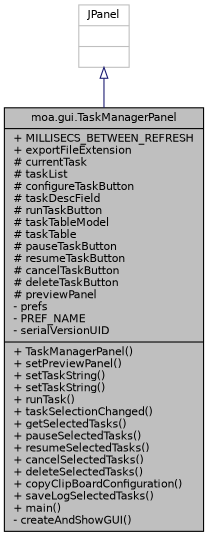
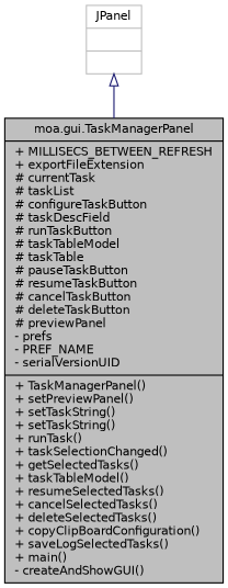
  digraph {
    node [fontname=Helvetica fontsize=10 shape=record style=filled]
-   n1 [color=black fillcolor=grey75 fontcolor=black height=0.2 label="{moa.gui.TaskManagerPanel\n|+ MILLISECS_BETWEEN_REFRESH\l+ exportFileExtension\l# currentTask\l# taskList\l# configureTaskButton\l# taskDescField\l# runTaskButton\l# taskTableModel\l# taskTable\l# pauseTaskButton\l# resumeTaskButton\l# cancelTaskButton\l# deleteTaskButton\l# previewPanel\l- prefs\l- PREF_NAME\l- serialVersionUID\l|+ TaskManagerPanel()\l+ setPreviewPanel()\l+ setTaskString()\l+ setTaskString()\l+ runTask()\l+ taskSelectionChanged()\l+ getSelectedTasks()\l+ pauseSelectedTasks()\l+ resumeSelectedTasks()\l+ cancelSelectedTasks()\l+ deleteSelectedTasks()\l+ copyClipBoardConfiguration()\l+ saveLogSelectedTasks()\l+ main()\l- createAndShowGUI()\l}" width=0.4]
+   n1 [color=black fillcolor=grey75 fontcolor=black height=0.2 label="{moa.gui.TaskManagerPanel\n|+ MILLISECS_BETWEEN_REFRESH\l+ exportFileExtension\l# currentTask\l# taskList\l# configureTaskButton\l# taskDescField\l# runTaskButton\l# taskTableModel\l# taskTable\l# pauseTaskButton\l# resumeTaskButton\l# cancelTaskButton\l# deleteTaskButton\l# previewPanel\l- prefs\l- PREF_NAME\l- serialVersionUID\l|+ TaskManagerPanel()\l+ setPreviewPanel()\l+ setTaskString()\l+ setTaskString()\l+ runTask()\l+ taskSelectionChanged()\l+ getSelectedTasks()\l+ taskTableModel()\l+ resumeSelectedTasks()\l+ cancelSelectedTasks()\l+ deleteSelectedTasks()\l+ copyClipBoardConfiguration()\l+ saveLogSelectedTasks()\l+ main()\l- createAndShowGUI()\l}" width=0.4]
    n2 [color=grey75 fillcolor=white height=0.2 label="{JPanel\n||}" width=0.4]
    n2 -> n1 [arrowtail=empty color=midnightblue dir=back fontname=Helvetica fontsize=10 labelfontname=Helvetica labelfontsize=10 style=solid]
  }
